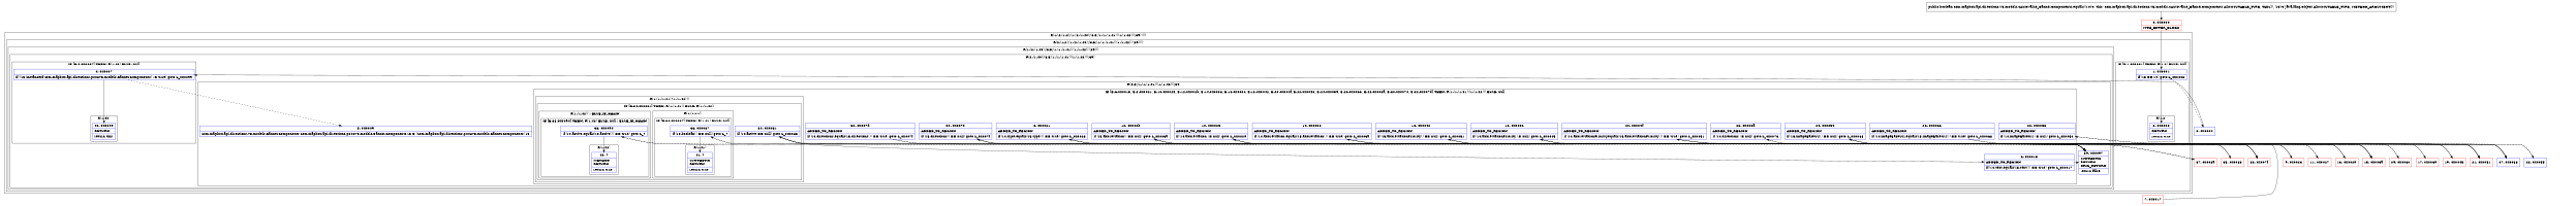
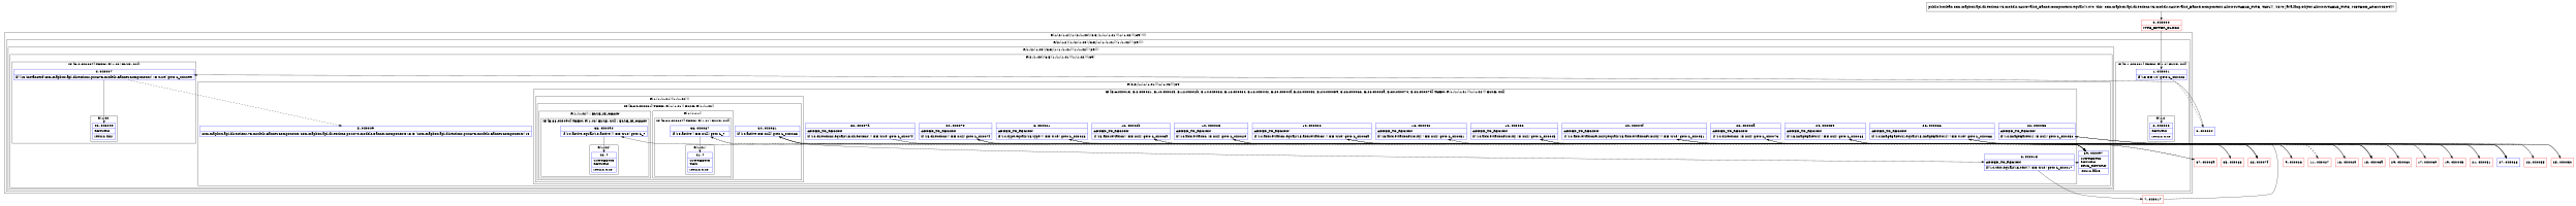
  digraph {
    node [color=blue shape=record]
    n1 [label="{2\:\ 0x0003|RETURN\l|return true\l}"]
    n2 [label="{1\:\ 0x0001|if (r5 == r4) goto L_0x0003\l}"]
    n3 [label="{40\:\ 0x0099|RETURN\l|return this\l}"]
    n4 [label="{4\:\ 0x0007|if ((r5 instanceof com.mapbox.api.directions.p008v5.models.BannerComponents) != true) goto L_0x0099\l}"]
-   n5 [label="{41\:\ ?|SYNTHETIC\lRETURN\l|return true\l}"]
-   n6 [label="{36\:\ 0x0087|if (r5.boolean() == null) goto L_?\l}"]
-   n7 [label="{42\:\ ?|METHOD\lRETURN\l|return true\l}"]
+   n5 [label="{41\:\ ?|SYNTHETIC\lTHIS\l|return true\l}"]
+   n6 [label="{36\:\ 0x0087|if (r5.active() == null) goto L_?\l}"]
+   n7 [label="{42\:\ ?|SYNTHETIC\lRETURN\l|return true\l}"]
    n8 [label="{38\:\ 0x0094|if (r4.active.equals(r5.active()) == true) goto L_?\l}"]
    n9 [label="{34\:\ 0x0081|if (r4.active == null) goto L_0x0083\l}"]
    n10 [label="{6\:\ 0x0015|ADDED_TO_REGION\l|if (r4.text.equals(r5.text()) == true) goto L_0x0017\l}"]
    n11 [label="{8\:\ 0x0021|ADDED_TO_REGION\l|if (r4.type.equals(r5.type()) == true) goto L_0x0023\l}"]
    n12 [label="{10\:\ 0x0025|ADDED_TO_REGION\l|if (r4.abbreviation != null) goto L_0x002e\l}"]
    n13 [label="{12\:\ 0x002b|ADDED_TO_REGION\l|if (r5.abbreviation() == null) goto L_0x003a\l}"]
    n14 [label="{14\:\ 0x0038|ADDED_TO_REGION\l|if (r4.abbreviation.equals(r5.abbreviation()) == true) goto L_0x003a\l}"]
    n15 [label="{16\:\ 0x003c|ADDED_TO_REGION\l|if (r4.abbreviationPriority != null) goto L_0x0045\l}"]
    n16 [label="{18\:\ 0x0042|ADDED_TO_REGION\l|if (r5.abbreviationPriority() == null) goto L_0x0051\l}"]
    n17 [label="{20\:\ 0x004f|ADDED_TO_REGION\l|if (r4.abbreviationPriority.equals(r5.abbreviationPriority()) == true) goto L_0x0051\l}"]
    n18 [label="{22\:\ 0x0053|ADDED_TO_REGION\l|if (r4.imageBaseUrl != null) goto L_0x005c\l}"]
    n19 [label="{24\:\ 0x0059|ADDED_TO_REGION\l|if (r5.imageBaseUrl() == null) goto L_0x0068\l}"]
    n20 [label="{26\:\ 0x0066|ADDED_TO_REGION\l|if (r4.imageBaseUrl.equals(r5.imageBaseUrl()) == true) goto L_0x0068\l}"]
    n21 [label="{28\:\ 0x006a|ADDED_TO_REGION\l|if (r4.directions != null) goto L_0x0073\l}"]
    n22 [label="{30\:\ 0x0070|ADDED_TO_REGION\l|if (r5.directions() == null) goto L_0x007f\l}"]
    n23 [label="{32\:\ 0x007d|ADDED_TO_REGION\l|if (r4.directions.equals(r5.directions()) == true) goto L_0x007f\l}"]
    n24 [label="{5\:\ 0x0009|com.mapbox.api.directions.v5.models.BannerComponents com.mapbox.api.directions.p008v5.models.BannerComponents r5 = (com.mapbox.api.directions.p008v5.models.BannerComponents) r5\l}"]
    n25 [label="{39\:\ 0x0097|SYNTHETIC\lRETURN\lORIG_RETURN\l|return false\l}"]
    n26 [label="{3\:\ 0x0004}"]
    n27 [color=red label="{35\:\ 0x0083}"]
    n28 [color=red label="{37\:\ 0x008a}"]
    n29 [color=red label="{7\:\ 0x0017}"]
    n30 [color=red label="{9\:\ 0x0023}"]
    n31 [color=red label="{11\:\ 0x0027}"]
    n32 [color=red label="{13\:\ 0x002e}"]
    n33 [color=red label="{15\:\ 0x003a}"]
    n34 [color=red label="{17\:\ 0x003e}"]
    n35 [color=red label="{19\:\ 0x0045}"]
    n36 [color=red label="{21\:\ 0x0051}"]
-   n37 [label="{23\:\ 0x0055}"]
+   n37 [color=red label="{23\:\ 0x0055}"]
+   n38 [color=red label="{25\:\ 0x005c}"]
    n39 [label="{27\:\ 0x0068}"]
    n40 [color=red label="{29\:\ 0x006c}"]
    n41 [color=red label="{33\:\ 0x007f}"]
    n42 [color=red label="{0\:\ 0x0000|MTH_ENTER_BLOCK\l}"]
    n43 [label="{public boolean com.mapbox.api.directions.v5.models.$AutoValue_BannerComponents.equals((r4v0 'this' com.mapbox.api.directions.v5.models.$AutoValue_BannerComponents A[IMMUTABLE_TYPE, THIS]), (r5v0 java.lang.Object A[IMMUTABLE_TYPE, METHOD_ARGUMENT])) }" color=""]
    subgraph cluster_1 {
      label="R(1:(2:(1:2)|(1:(2:(1:40)|(3:5|(1:(1:(1:41))(1:(1:42)))|39)))))"
      subgraph cluster_2 {
        label="R(2:(1:2)|(1:(2:(1:40)|(3:5|(1:(1:(1:41))(1:(1:42)))|39))))"
        subgraph cluster_3 {
          label="IF [B:1:0x0001] THEN: R(1:2) ELSE: null"
          n2
          subgraph cluster_4 {
            label="R(1:2)"
            n1
          }
        }
        subgraph cluster_5 {
          label="R(1:(2:(1:40)|(3:5|(1:(1:(1:41))(1:(1:42)))|39)))"
          subgraph cluster_6 {
            label="R(2:(1:40)|(3:5|(1:(1:(1:41))(1:(1:42)))|39))"
            subgraph cluster_7 {
              label="IF [B:4:0x0007] THEN: R(1:40) ELSE: null"
              n4
              subgraph cluster_8 {
                label="R(1:40)"
                n3
              }
            }
            subgraph cluster_9 {
              label="R(3:5|(1:(1:(1:41))(1:(1:42)))|39)"
              n24
              n25
              subgraph cluster_10 {
                label="IF [B:6:0x0015, B:8:0x0021, B:10:0x0025, B:12:0x002b, B:14:0x0038, B:16:0x003c, B:18:0x0042, B:20:0x004f, B:22:0x0053, B:24:0x0059, B:26:0x0066, B:28:0x006a, B:30:0x0070, B:32:0x007d] THEN: R(1:(1:(1:41))(1:(1:42))) ELSE: null"
                n10
                n11
                n12
                n13
                n14
                n15
                n16
                n17
                n18
                n19
                n20
                n21
                n22
                n23
                subgraph cluster_11 {
                  label="R(1:(1:(1:41))(1:(1:42)))"
                  subgraph cluster_12 {
                    label="IF [B:34:0x0081] THEN: R(1:(1:41)) ELSE: R(1:(1:42))"
                    n9
                    subgraph cluster_13 {
                      label="R(1:(1:11))"
                      subgraph cluster_14 {
                        label="IF [B:36:0x0087] THEN: R(1:41) ELSE: null"
                        n6
                        subgraph cluster_15 {
                          label="R(1:41)"
                          n5
                        }
                      }
                    }
                    subgraph cluster_16 {
                      label="R(1:(1:42)) | ELSE_IF_CHAIN\l"
                      subgraph cluster_17 {
                        label="IF [B:38:0x0094] THEN: R(1:42) ELSE: null | ELSE_IF_CHAIN\l"
                        n8
                        subgraph cluster_18 {
                          label="R(1:42)"
                          n7
                        }
                      }
                    }
                  }
                }
              }
            }
          }
        }
      }
    }
    n2 -> n1
    n2 -> n26 [style=dashed]
    n4 -> n3
    n4 -> n24 [style=dashed]
    n6 -> n5
    n6 -> n25 [style=dashed]
    n8 -> n7
-   n8 -> n25 [style=dashed]
    n9 -> n10
    n9 -> n27
    n9 -> n28 [style=dashed]
    n10 -> n25 [style=dashed]
+   n10 -> n29
    n11 -> n25 [style=dashed]
    n11 -> n30
    n12 -> n31 [style=dashed]
    n12 -> n32
    n13 -> n25 [style=dashed]
    n13 -> n33
    n14 -> n25 [style=dashed]
    n14 -> n33
    n15 -> n34 [style=dashed]
    n15 -> n35
    n16 -> n25 [style=dashed]
-   n16 -> n36
    n17 -> n25 [style=dashed]
    n17 -> n36
    n18 -> n37 [style=dashed]
+   n18 -> n38
    n19 -> n25 [style=dashed]
    n19 -> n39
    n20 -> n25 [style=dashed]
    n20 -> n39
-   n21 -> n40 [style=dashed]
+   n21 -> n40 [style=solid]
    n22 -> n25 [style=dashed]
    n22 -> n41
    n23 -> n25 [style=dashed]
    n23 -> n41
    n26 -> n4
    n27 -> n6
    n28 -> n8
    n29 -> n11
    n30 -> n12
-   n31 -> n13
+   n31 -> n13 [style=dashed]
    n32 -> n14
    n33 -> n15
    n34 -> n16
    n35 -> n17
    n36 -> n18
    n37 -> n19
+   n38 -> n20
    n39 -> n21
    n40 -> n22
    n41 -> n9
    n42 -> n2
    n43 -> n42
  }
